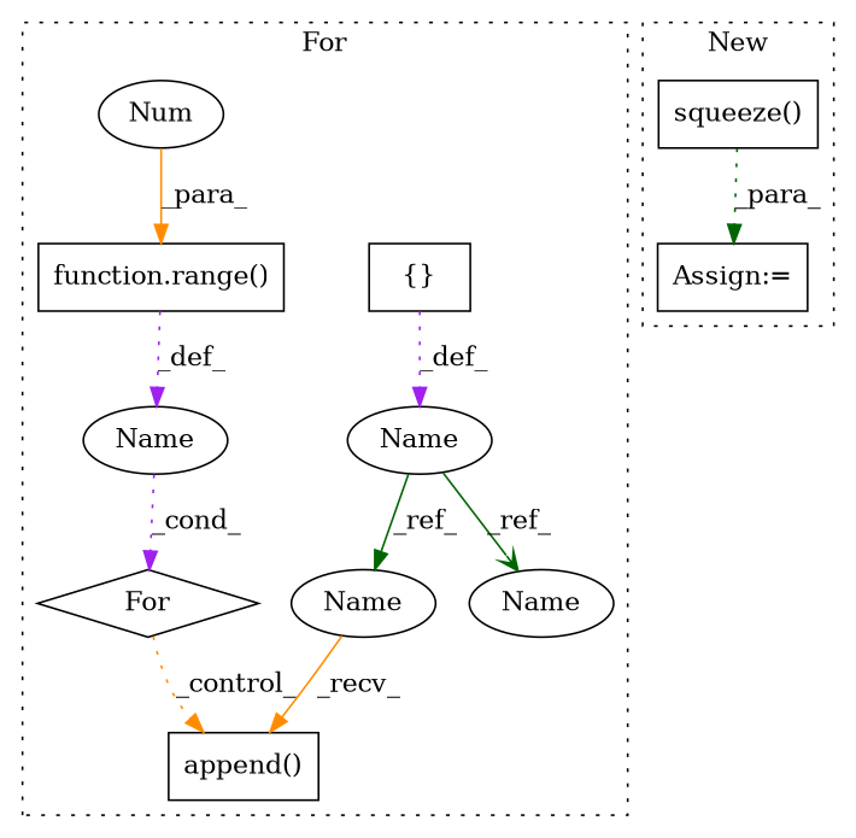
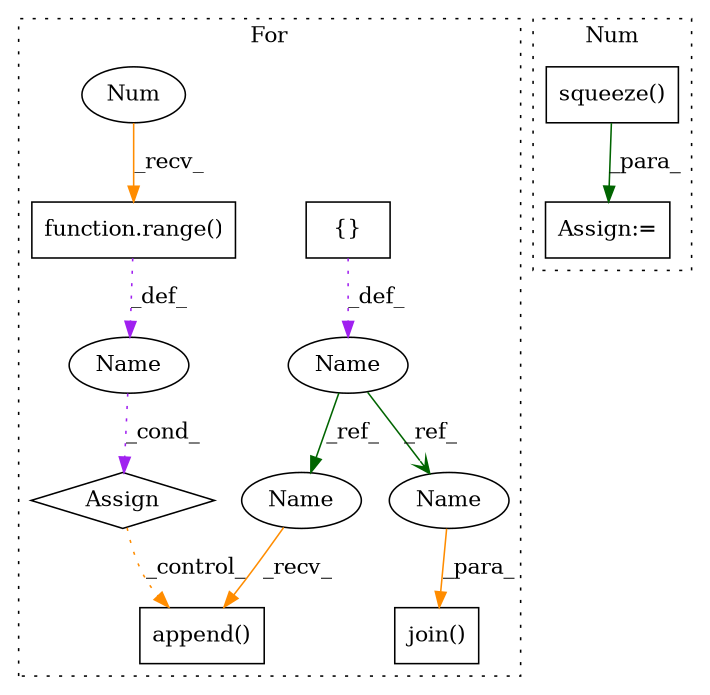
  digraph {
    node [a=75 l=6 shape=box]
    edge [arrowhead=normal color=darkorange style=dotted]
    n1 [l="14,1" label="append()" s="910,928"]
    n2 [a=59 l="2,1" label="{}" s="774,774"]
-   n3 [a=107 l="4,14" label=For s="785,848" shape=diamond]
+   n3 [a=107 l="4,14" label=Assign s="785,848" shape=diamond]
    n4 [a=87 l=1 label=Name s=789 shape=ellipse]
+   n5 [l="9,1" label="join()" s="976,991"]
    n6 [l="6,1" label="function.range()" s="794,847"]
    n7 [a=76 l=1 label=Num s=800 shape=ellipse]
    n8 [a=87 label=Name s=765 shape=ellipse]
    n9 [a=87 label=Name s=910 shape=ellipse]
    n10 [a=87 label=Name s=985 shape=ellipse]
    n11 [l=14 label="squeeze()" s=701]
    n12 [a=68 l=3 label="Assign:=" s=698]
    subgraph cluster_1 {
      label=For
      style=dotted
      n1
      n2
      n3
      n4
+     n5
      n6
      n7
      n8
      n9
      n10
    }
    subgraph cluster_2 {
-     label=New
+     label=Num
      style=dotted
      n11
      n12
    }
    n2 -> n8 [color=purple label=_def_]
    n3 -> n1 [label=_control_]
    n4 -> n3 [color=purple label=_cond_]
    n6 -> n4 [color=purple label=_def_]
-   n7 -> n6 [label=_para_ style=solid]
+   n7 -> n6 [label=_recv_ style=solid]
    n8 -> n9 [color=darkgreen label=_ref_ style=solid]
    n8 -> n10 [arrowhead=vee color=darkgreen label=_ref_ style=solid]
    n9 -> n1 [label=_recv_ style=solid]
-   n11 -> n12 [color=darkgreen label=_para_]
+   n10 -> n5 [label=_para_ style=solid]
+   n11 -> n12 [color=darkgreen label=_para_ style=solid]
  }
